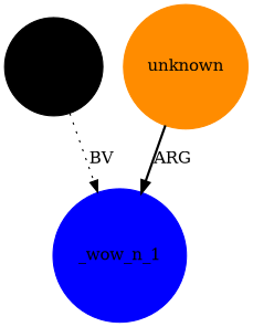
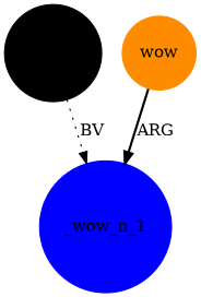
  digraph {
    node [shape=circle style=filled]
    udef_q [color=black]
    _wow_n_1 [color=blue]
-   unknown [color=darkorange]
+   unknown [color=darkorange label=wow]
    udef_q -> _wow_n_1 [label=BV style=dotted]
    unknown -> _wow_n_1 [label=ARG style=bold]
  }
